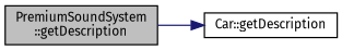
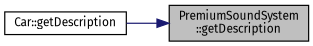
  digraph {
    rankdir=LR
    fontname="Fira Sans"
    node [color=black fontname="Fira Sans" fontsize=10 shape=record style=filled]
    n1 [fillcolor=grey75 fontcolor=black height=0.2 label="PremiumSoundSystem\l::getDescription" width=0.4]
    n2 [fillcolor=white height=0.2 label="Car::getDescription" width=0.4]
-   n1 -> n2 [color=midnightblue fontname="Fira Sans" fontsize=10 labelfontname=Helvetica labelfontsize=10 style=solid]
+   n2 -> n1 [color=midnightblue fontname="Fira Sans" fontsize=10 labelfontname=Helvetica labelfontsize=10 style=solid]
  }
